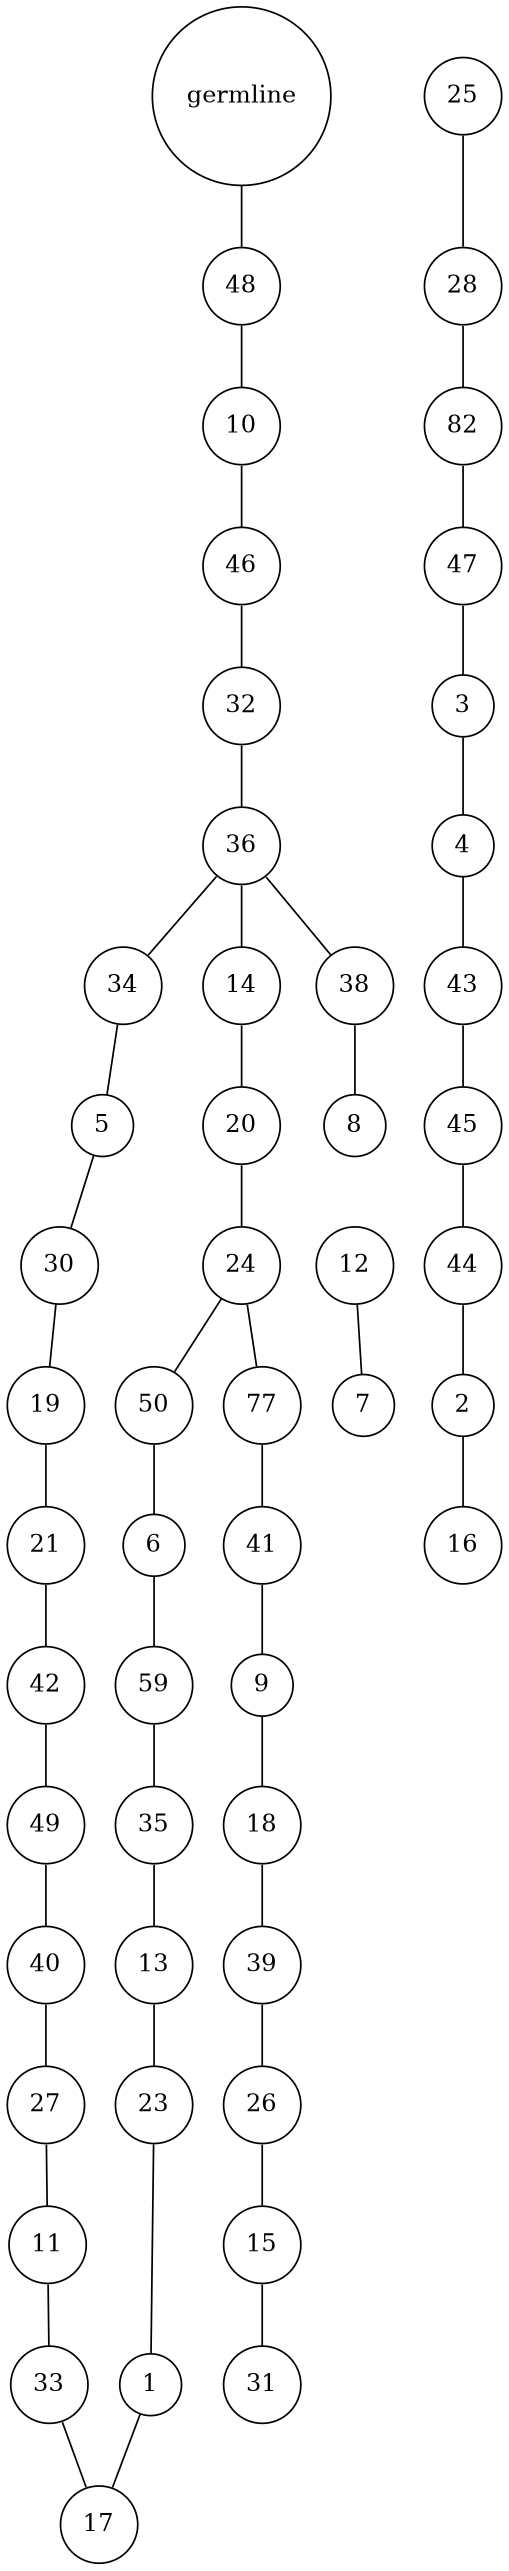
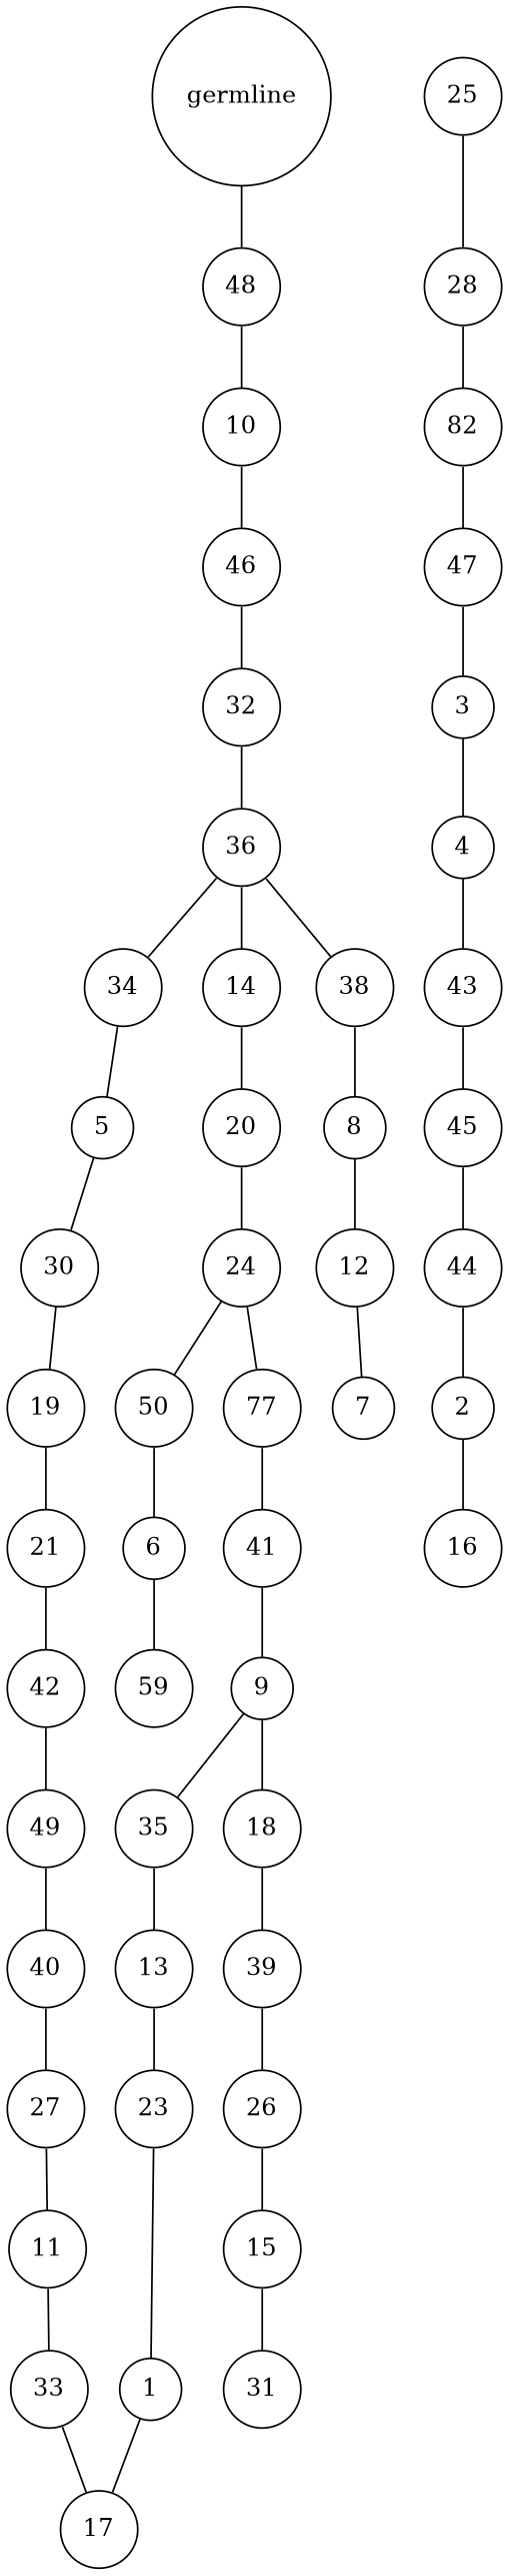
  graph {
    rankdir=UD
    splines=line
    node [shape=circle]
    n1 [label=germline]
    n2 [label=48]
    n3 [label=10]
    n4 [label=46]
    n5 [label=32]
    n6 [label=36]
    n7 [label=34]
    n8 [label=14]
    n9 [label=38]
    n10 [label=5]
    n11 [label=20]
    n12 [label=8]
    n13 [label=30]
    n14 [label=19]
    n15 [label=21]
    n16 [label=42]
    n17 [label=49]
    n18 [label=40]
    n19 [label=27]
    n20 [label=11]
    n21 [label=33]
    n22 [label=17]
    n23 [label=25]
    n24 [label=28]
    n25 [label=82]
    n26 [label=47]
    n27 [label=3]
    n28 [label=4]
    n29 [label=43]
    n30 [label=45]
    n31 [label=44]
    n32 [label=2]
    n33 [label=16]
    n34 [label=24]
    n35 [label=50]
    n36 [label=77]
    n37 [label=6]
    n38 [label=41]
    n39 [label=59]
    n40 [label=35]
    n41 [label=13]
    n42 [label=23]
    n43 [label=1]
    n44 [label=9]
    n45 [label=18]
    n46 [label=39]
    n47 [label=26]
    n48 [label=15]
    n49 [label=31]
    n50 [label=12]
    n51 [label=7]
    n1 -- n2
    n2 -- n3
    n3 -- n4
    n4 -- n5
    n5 -- n6
    n6 -- n7
    n6 -- n8
    n6 -- n9
    n7 -- n10
    n8 -- n11
    n9 -- n12
    n10 -- n13
    n11 -- n34
+   n12 -- n50
    n13 -- n14
    n14 -- n15
    n15 -- n16
    n16 -- n17
    n17 -- n18
    n18 -- n19
    n19 -- n20
    n20 -- n21
    n21 -- n22
    n23 -- n24
    n24 -- n25
    n25 -- n26
    n26 -- n27
    n27 -- n28
    n28 -- n29
    n29 -- n30
    n30 -- n31
    n31 -- n32
    n32 -- n33
    n34 -- n35
    n34 -- n36
    n35 -- n37
    n36 -- n38
    n37 -- n39
    n38 -- n44
-   n39 -- n40
+   n44 -- n40
    n40 -- n41
    n41 -- n42
    n42 -- n43
    n43 -- n22
    n44 -- n45
    n45 -- n46
    n46 -- n47
    n47 -- n48
    n48 -- n49
    n50 -- n51
  }
